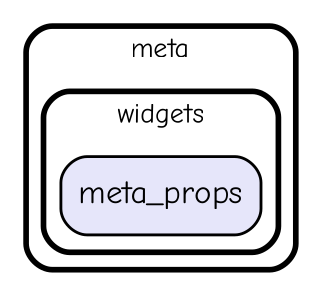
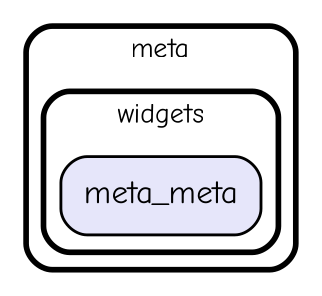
  digraph {
    fontname="Comic Neue"
    fontsize=13
    penwidth=2.6
    style=rounded
    rankdir=LR
-   n1 [fillcolor=Lavender fontname="Comic Neue" fontsize=15 label=meta_props penwidth=1.3 shape=rect style="filled,rounded"]
+   n1 [fillcolor=Lavender fontname="Comic Neue" fontsize=15 label=meta_meta penwidth=1.3 shape=rect style="filled,rounded"]
    subgraph cluster_1 {
      label=meta
      subgraph cluster_2 {
        label=widgets
        n1
      }
    }
  }
